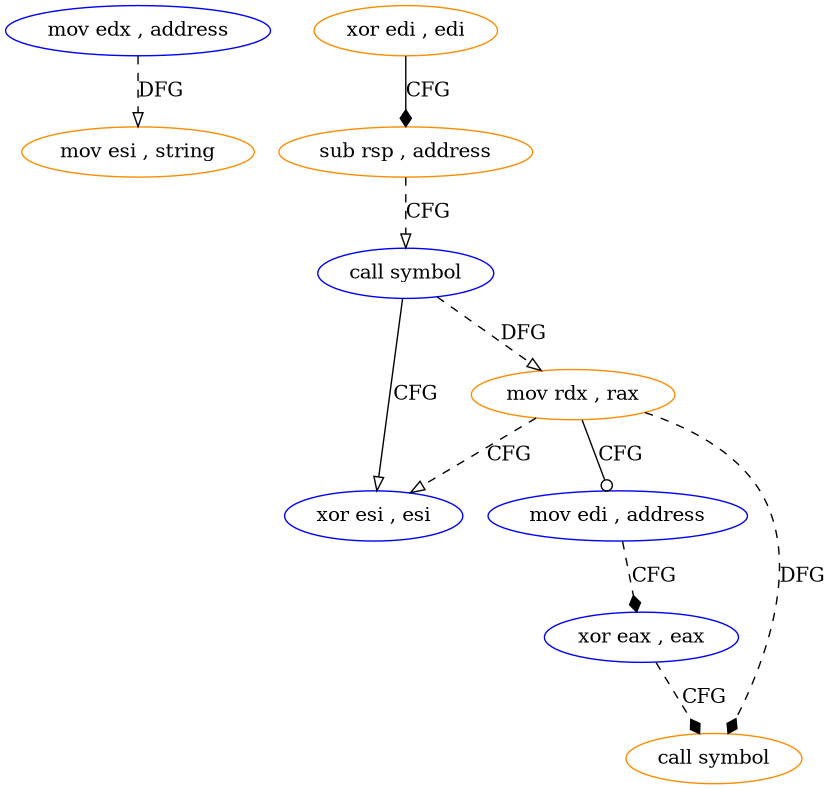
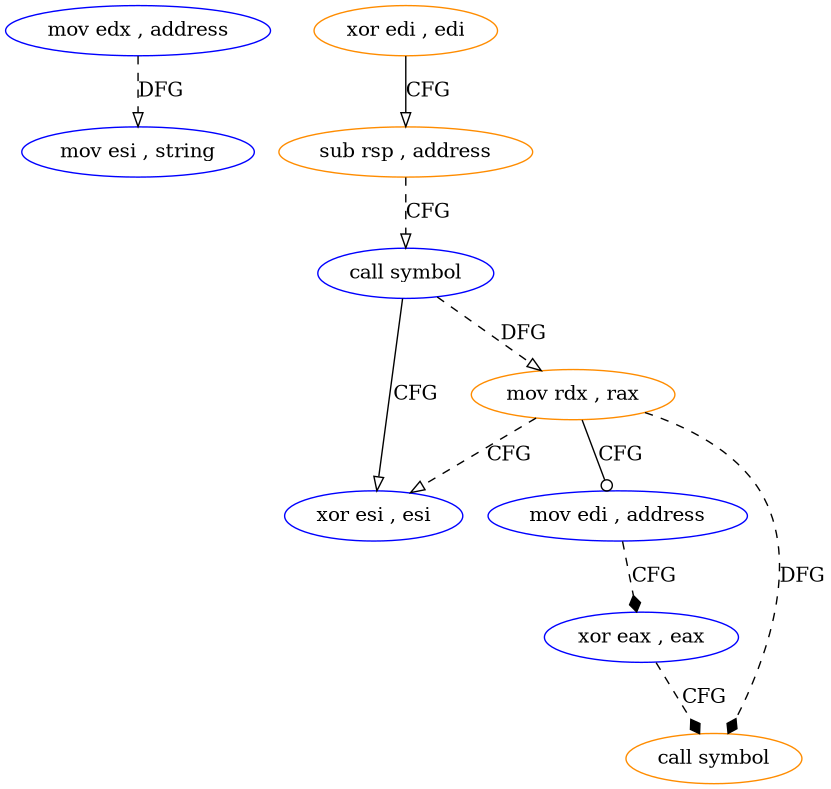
  digraph {
    node [color=blue]
    edge [arrowhead=onormal style=dashed]
    n1 [label="mov edx , address"]
-   n2 [color=darkorange label="mov esi , string"]
+   n2 [label="mov esi , string"]
    n3 [color=darkorange label="xor edi , edi"]
    n4 [color=darkorange label="sub rsp , address"]
    n5 [label="call symbol"]
    n6 [label="xor esi , esi"]
    n7 [color=darkorange label="mov rdx , rax"]
    n8 [label="mov edi , address"]
    n9 [color=darkorange label="call symbol"]
    n10 [label="xor eax , eax"]
    n1 -> n2 [label=DFG]
-   n3 -> n4 [arrowhead=diamond label=CFG style=solid]
+   n3 -> n4 [label=CFG style=solid]
    n4 -> n5 [label=CFG]
    n5 -> n6 [label=CFG style=solid]
    n5 -> n7 [label=DFG]
    n7 -> n6 [label=CFG]
    n7 -> n8 [arrowhead=odot label=CFG style=solid]
    n7 -> n9 [arrowhead=diamond label=DFG]
    n8 -> n10 [arrowhead=diamond label=CFG]
    n10 -> n9 [arrowhead=diamond label=CFG]
  }
